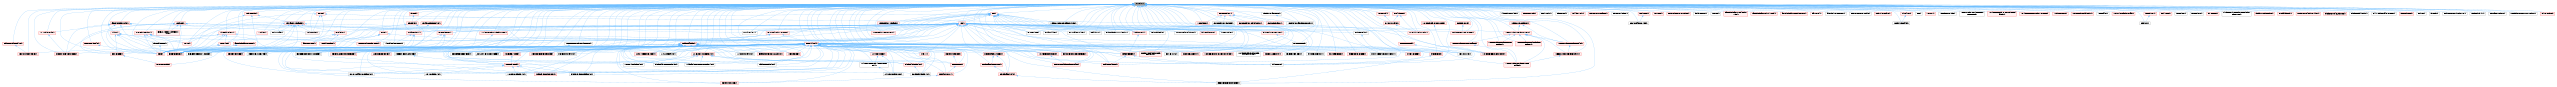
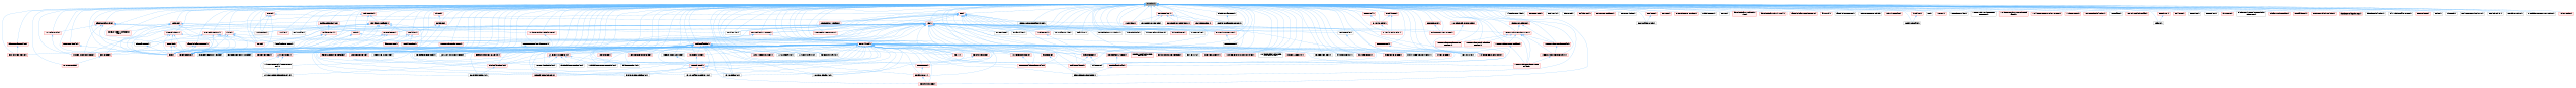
  digraph {
    node [color=red fillcolor="#FFF0F0" fontname=Helvetica fontsize=10 shape=box style=filled]
    edge [color=steelblue1 dir=back fontname=Helvetica fontsize=10 labelfontname=Helvetica labelfontsize=10 style=solid]
    n1 [color=gray40 fillcolor=grey60 fontcolor=black height=0.2 label="Function.h" width=0.4]
    n2 [color=grey40 fillcolor=white height=0.2 label="ActorDescContainerInitParams.h" width=0.4]
    n3 [color=grey40 fillcolor=white height=0.2 label="AllocationsProvider.h" width=0.4]
    n4 [height=0.2 label="AnimCompress.h" width=0.4]
    n5 [height=0.2 label="AnyButtonInputBehavior.h" width=0.4]
    n6 [color=grey40 fillcolor=white height=0.2 label="ClickDragBehavior.h" width=0.4]
    n7 [color=grey40 fillcolor=white height=0.2 label="MouseWheelBehavior.h" width=0.4]
    n8 [color=grey40 fillcolor=white height=0.2 label="MultiClickSequenceInputBehavior.h" width=0.4]
    n9 [height=0.2 label="SingleClickBehavior.h" width=0.4]
    n10 [color=grey40 fillcolor=white height=0.2 label="DoubleClickBehavior.h" width=0.4]
    n11 [color=grey40 fillcolor=white height=0.2 label="SingleClickOrDragBehavior.h" width=0.4]
    n12 [height=0.2 label="AssetRegistryInterface.h" width=0.4]
    n13 [height=0.2 label="AssetRegistryTagsContext.h" width=0.4]
    n14 [height=0.2 label="Async.h" width=0.4]
    n15 [height=0.2 label="AsyncFileHandle.h" width=0.4]
    n16 [height=0.2 label="PropertyLocalizationData.h" width=0.4]
    n17 [height=0.2 label="Attribute.h" width=0.4]
    n18 [height=0.2 label="Core.h" width=0.4]
    n19 [height=0.2 label="CoreAsyncTaskNotification\lImpl.h" width=0.4]
    n20 [height=0.2 label="CoreSharedPCH.h" width=0.4]
    n21 [height=0.2 label="MovieSceneChannelEditorData.h" width=0.4]
    n22 [color=grey40 fillcolor=white height=0.2 label="ISectionLayoutBuilder.h" width=0.4]
    n23 [color=grey40 fillcolor=white height=0.2 label="SOutlinerView.h" width=0.4]
    n24 [height=0.2 label="TabManager.h" width=0.4]
    n25 [height=0.2 label="LayoutExtender.h" width=0.4]
    n26 [height=0.2 label="AudioWidgetSubsystem.h" width=0.4]
    n27 [color=grey40 fillcolor=white height=0.2 label="AxisAngleGizmo.h" width=0.4]
    n28 [color=grey40 fillcolor=white height=0.2 label="AxisPositionGizmo.h" width=0.4]
    n29 [height=0.2 label="BaseTreeNode.h" width=0.4]
    n30 [color=grey40 fillcolor=white height=0.2 label="Bookmarks.h" width=0.4]
    n31 [color=grey40 fillcolor=white height=0.2 label="ClearQuad.h" width=0.4]
    n32 [color=grey40 fillcolor=white height=0.2 label="ClearReplacementShaders.h" width=0.4]
    n33 [height=0.2 label="ColliderMesh.h" width=0.4]
    n34 [height=0.2 label="CompactBinary.h" width=0.4]
    n35 [color=grey40 fillcolor=white height=0.2 label="CompactBinaryPackage.h" width=0.4]
    n36 [height=0.2 label="CompactBinarySerialization.h" width=0.4]
    n37 [height=0.2 label="CookDependency.h" width=0.4]
    n38 [height=0.2 label="MPCollector.h" width=0.4]
    n39 [color=grey40 fillcolor=white height=0.2 label="MaterialKeyGeneratorContext.h" width=0.4]
    n40 [height=0.2 label="ComponentInterfaces.h" width=0.4]
    n41 [height=0.2 label="ComponentSourceInterfaces.h" width=0.4]
    n42 [height=0.2 label="ConfigAccessTracking.h" width=0.4]
    n43 [height=0.2 label="ConfigCacheIni.h" width=0.4]
    n44 [color=grey40 fillcolor=white height=0.2 label="VirtualizationSystem.h" width=0.4]
    n45 [color=grey40 fillcolor=white height=0.2 label="ConfigUtilities.h" width=0.4]
    n46 [color=grey40 fillcolor=white height=0.2 label="ContextSwitches.h" width=0.4]
    n47 [color=grey40 fillcolor=white height=0.2 label="ConvexHull2.h" width=0.4]
    n48 [color=grey40 fillcolor=white height=0.2 label="ConvexHull3.h" width=0.4]
    n49 [height=0.2 label="CookOnTheFlyServer.h" width=0.4]
    n50 [color=grey40 fillcolor=white height=0.2 label="CookProfilerProvider.h" width=0.4]
    n51 [height=0.2 label="CookStats.h" width=0.4]
    n52 [height=0.2 label="CoreDelegates.h" width=0.4]
    n53 [color=grey40 fillcolor=white height=0.2 label="PackageLocalizationManager.h" width=0.4]
    n54 [height=0.2 label="CoreMinimal.h" width=0.4]
    n55 [height=0.2 label="EdGraphSchema_K2_Actions.h" width=0.4]
    n56 [height=0.2 label="GenericAccessibleInterfaces.h" width=0.4]
    n57 [height=0.2 label="InputBehaviorSet.h" width=0.4]
    n58 [height=0.2 label="InteractiveTool.h" width=0.4]
    n59 [height=0.2 label="InteractiveToolsContext.h" width=0.4]
    n60 [color=grey40 fillcolor=white height=0.2 label="KeyAsModifierInputBehavior.h" width=0.4]
    n61 [color=grey40 fillcolor=white height=0.2 label="KeyInputBehavior.h" width=0.4]
    n62 [color=grey40 fillcolor=white height=0.2 label="MouseHoverBehavior.h" width=0.4]
    n63 [color=grey40 fillcolor=white height=0.2 label="SingleKeyCaptureBehavior.h" width=0.4]
    n64 [color=grey40 fillcolor=white height=0.2 label="InteractiveToolActionSet.h" width=0.4]
    n65 [color=grey40 fillcolor=white height=0.2 label="JsonArchiveInputFormatter.h" width=0.4]
    n66 [color=grey40 fillcolor=white height=0.2 label="LinkerSave.h" width=0.4]
    n67 [height=0.2 label="LocalizedAssetUtil.h" width=0.4]
    n68 [height=0.2 label="MeshChange.h" width=0.4]
    n69 [height=0.2 label="MeshReplacementChange.h" width=0.4]
    n70 [height=0.2 label="ModuleEventTickFunctionBindings.h" width=0.4]
    n71 [height=0.2 label="MovieSceneClipboard.h" width=0.4]
    n72 [height=0.2 label="SequencerClipboardReconciler.h" width=0.4]
    n73 [height=0.2 label="MovieSceneEvaluationField.h" width=0.4]
    n74 [color=grey40 fillcolor=white height=0.2 label="MovieSceneEvaluationTree\lPopulationRules.h" width=0.4]
    n75 [color=grey40 fillcolor=white height=0.2 label="PlanePositionGizmo.h" width=0.4]
    n76 [height=0.2 label="PropertyAccessUtil.h" width=0.4]
    n77 [height=0.2 label="PropertyLocalizationData\lGathering.h" width=0.4]
    n78 [color=grey40 fillcolor=white height=0.2 label="QueuedThreadPoolWrapper.h" width=0.4]
    n79 [height=0.2 label="RedirectCollector.h" width=0.4]
    n80 [height=0.2 label="RenderGraphAllocator.h" width=0.4]
-   n81 [height=0.2 label="RenderGraphResources.h" width=0.4]
    n82 [height=0.2 label="RenderGraphUtils.h" width=0.4]
    n83 [height=0.2 label="RenderingThread.h" width=0.4]
    n84 [height=0.2 label="RigVM.h" width=0.4]
    n85 [color=grey40 fillcolor=white height=0.2 label="SaveGameSystem.h" width=0.4]
    n86 [height=0.2 label="ShaderCore.h" width=0.4]
    n87 [color=grey40 fillcolor=white height=0.2 label="SimpleSuspension.h" width=0.4]
    n88 [height=0.2 label="SoundGenerator.h" width=0.4]
    n89 [height=0.2 label="StateTargets.h" width=0.4]
    n90 [height=0.2 label="TransformProxy.h" width=0.4]
    n91 [height=0.2 label="TransformSources.h" width=0.4]
    n92 [height=0.2 label="StreamableManager.h" width=0.4]
    n93 [color=grey40 fillcolor=white height=0.2 label="SubmixDetailsCustomization.h" width=0.4]
    n94 [color=grey40 fillcolor=white height=0.2 label="TextReferenceCollector.h" width=0.4]
    n95 [height=0.2 label="TimerManager.h" width=0.4]
    n96 [height=0.2 label="TransformChange.h" width=0.4]
    n97 [height=0.2 label="CoreMisc.h" width=0.4]
    n98 [height=0.2 label="Counters.h" width=0.4]
    n99 [color=grey40 fillcolor=white height=0.2 label="CsvProfilerProvider.h" width=0.4]
    n100 [color=grey40 fillcolor=white height=0.2 label="Definitions.h" width=0.4]
    n101 [height=0.2 label="DynamicMesh3.h" width=0.4]
    n102 [height=0.2 label="DynamicMeshOverlay.h" width=0.4]
    n103 [color=grey40 fillcolor=white height=0.2 label="EmbeddedCommunication.h" width=0.4]
    n104 [height=0.2 label="ExpressionParserTypes.h" width=0.4]
    n105 [color=grey40 fillcolor=white height=0.2 label="TextFormatter.h" width=0.4]
    n106 [height=0.2 label="ExternalDataLayerHelper.h" width=0.4]
    n107 [color=grey40 fillcolor=white height=0.2 label="FieldAccessor.h" width=0.4]
    n108 [color=grey40 fillcolor=white height=0.2 label="Frames.h" width=0.4]
    n109 [height=0.2 label="Future.h" width=0.4]
    n110 [color=grey40 height=0.2 label="IoDispatcher.h" width=0.4]
    n111 [height=0.2 label="GenericPlatformApplication\lMisc.h" width=0.4]
    n112 [height=0.2 label="GenericPlatformChunkInstall.h" width=0.4]
    n113 [height=0.2 label="GenericPlatformCrashContext.h" width=0.4]
    n114 [height=0.2 label="GenericPlatformFile.h" width=0.4]
    n115 [height=0.2 label="GenericPlatformProcess.h" width=0.4]
    n116 [height=0.2 label="GeometrySet3.h" width=0.4]
    n117 [fillcolor=white height=0.2 label="GizmoUtil.h" width=0.4]
    n118 [color=grey40 fillcolor=white height=0.2 label="GuardValueAccessors.h" width=0.4]
    n119 [height=0.2 label="HLODRuntimeSubsystem.h" width=0.4]
    n120 [color=grey40 fillcolor=white height=0.2 label="ISequencerCoreModule.h" width=0.4]
    n121 [height=0.2 label="IoChunkEncoding.h" width=0.4]
    n122 [height=0.2 label="IteratorUtil.h" width=0.4]
    n123 [color=grey40 fillcolor=white height=0.2 label="LoadTimeProfiler.h" width=0.4]
    n124 [height=0.2 label="LockFreeList.h" width=0.4]
    n125 [height=0.2 label="TaskGraphInterfaces.h" width=0.4]
    n126 [height=0.2 label="Modules.h" width=0.4]
    n127 [height=0.2 label="ParallelFor.h" width=0.4]
    n128 [height=0.2 label="MarchingCubes.h" width=0.4]
    n129 [color=grey40 fillcolor=white height=0.2 label="TasksProfiler.h" width=0.4]
    n130 [color=grey40 fillcolor=white height=0.2 label="Log.h" width=0.4]
    n131 [height=0.2 label="Map.h" width=0.4]
    n132 [height=0.2 label="MetasoundFrontendDocument.h" width=0.4]
    n133 [height=0.2 label="MetasoundDocumentInterface.h" width=0.4]
    n134 [height=0.2 label="MetasoundFrontendDocument\lBuilder.h" width=0.4]
    n135 [height=0.2 label="MetasoundFrontendController.h" width=0.4]
    n136 [height=0.2 label="MetasoundFrontendTransform.h" width=0.4]
    n137 [height=0.2 label="MetasoundFrontendDataType\lRegistry.h" width=0.4]
    n138 [height=0.2 label="MetasoundFrontendNodeClass\lRegistry.h" width=0.4]
    n139 [height=0.2 label="PackageResourceManager.h" width=0.4]
    n140 [color=grey40 fillcolor=white height=0.2 label="PackageTrailer.h" width=0.4]
    n141 [color=grey40 fillcolor=white height=0.2 label="PreloadableFile.h" width=0.4]
    n142 [color=grey40 fillcolor=white height=0.2 label="PropertyEditorClipboard.h" width=0.4]
    n143 [color=grey40 fillcolor=white height=0.2 label="SavePackage.h" width=0.4]
    n144 [height=0.2 label="StringTableCore.h" width=0.4]
    n145 [height=0.2 label="TextLocalizationManager.h" width=0.4]
    n146 [color=grey40 fillcolor=white height=0.2 label="TypeContainer.h" width=0.4]
    n147 [height=0.2 label="UObjectGlobals.h" width=0.4]
    n148 [height=0.2 label="SoftObjectPath.h" width=0.4]
    n149 [height=0.2 label="UObjectHash.h" width=0.4]
    n150 [height=0.2 label="Memory.h" width=0.4]
    n151 [color=grey40 fillcolor=white height=0.2 label="MetadataProvider.h" width=0.4]
    n152 [height=0.2 label="MetasoundAccessPtr.h" width=0.4]
    n153 [color=grey40 fillcolor=white height=0.2 label="MetasoundDynamicOperator\lTransactor.h" width=0.4]
    n154 [color=grey40 fillcolor=white height=0.2 label="MetasoundFrontendGraphLinter.h" width=0.4]
    n155 [height=0.2 label="MovieSceneEntitySystemDirected\lGraph.h" width=0.4]
    n156 [height=0.2 label="MovieSceneEvaluationTree.h" width=0.4]
    n157 [height=0.2 label="MovieSceneLatentActionManager.h" width=0.4]
    n158 [height=0.2 label="MusicTransport.h" width=0.4]
    n159 [height=0.2 label="NameBatchSerialization.h" width=0.4]
    n160 [color=grey40 fillcolor=white height=0.2 label="NetProfiler.h" width=0.4]
    n161 [height=0.2 label="NetworkPredictionBuffer.h" width=0.4]
    n162 [height=0.2 label="ObjectHandleTracking.h" width=0.4]
    n163 [height=0.2 label="OutputDeviceFile.h" width=0.4]
    n164 [height=0.2 label="PackageName.h" width=0.4]
    n165 [height=0.2 label="PagedArray.h" width=0.4]
    n166 [color=grey40 fillcolor=white height=0.2 label="Regions.h" width=0.4]
    n167 [height=0.2 label="ParkingLot.h" width=0.4]
    n168 [height=0.2 label="Parse.h" width=0.4]
    n169 [color=grey40 fillcolor=white height=0.2 label="ParseLines.h" width=0.4]
    n170 [color=grey40 fillcolor=white height=0.2 label="ParseTokens.h" width=0.4]
    n171 [height=0.2 label="PhysScene.h" width=0.4]
    n172 [color=grey40 fillcolor=white height=0.2 label="PixelStreamingSessionDescription\lObservers.h" width=0.4]
    n173 [height=0.2 label="PlatformIoDispatcher.h" width=0.4]
    n174 [height=0.2 label="ProgressCancel.h" width=0.4]
    n175 [height=0.2 label="QuadGridPatch.h" width=0.4]
    n176 [height=0.2 label="QuartzCompileTimeVisitor.h" width=0.4]
    n177 [height=0.2 label="QueuedThreadPool.h" width=0.4]
    n178 [color=grey40 fillcolor=white height=0.2 label="ThreadingBase.h" width=0.4]
    n179 [height=0.2 label="Scheduler.h" width=0.4]
    n180 [height=0.2 label="Set.h" width=0.4]
    n181 [height=0.2 label="ShaderCompilerJobTypes.h" width=0.4]
    n182 [color=grey40 fillcolor=white height=0.2 label="ShaderKeyGenerator.h" width=0.4]
    n183 [color=grey40 fillcolor=white height=0.2 label="ShaderSerialization.h" width=0.4]
    n184 [color=grey40 fillcolor=white height=0.2 label="SkinWeightProfileManager.h" width=0.4]
    n185 [height=0.2 label="SmallListSet.h" width=0.4]
    n186 [height=0.2 label="SparseListSet.h" width=0.4]
    n187 [color=grey40 fillcolor=white height=0.2 label="Strings.h" width=0.4]
    n188 [height=0.2 label="Thread.h" width=0.4]
    n189 [height=0.2 label="ThreadSingleton.h" width=0.4]
    n190 [color=grey40 fillcolor=white height=0.2 label="Threads.h" width=0.4]
    n191 [height=0.2 label="Ticker.h" width=0.4]
    n192 [height=0.2 label="Timelines.h" width=0.4]
    n193 [color=grey40 fillcolor=white height=0.2 label="ToolHostCustomizationAPI.h" width=0.4]
    n194 [color=grey40 fillcolor=white height=0.2 label="TrackedActivity.h" width=0.4]
    n195 [color=grey40 fillcolor=white height=0.2 label="TransferFunctions.h" width=0.4]
    n196 [color=grey40 fillcolor=white height=0.2 label="TypedElementCommonActions.h" width=0.4]
    n197 [height=0.2 label="ValueWatcher.h" width=0.4]
    n198 [height=0.2 label="ActorDescContainer.h" width=0.4]
    n199 [color=grey40 fillcolor=white height=0.2 label="AnimCompress_BitwiseCompress\lOnly.h" width=0.4]
-   n200 [color=grey40 fillcolor=white height=0.2 label="AnimCompress_Map.h" width=0.4]
+   n200 [color=grey40 fillcolor=white height=0.2 label="AnimCompress_LeastDestructive.h" width=0.4]
    n1 -> n2
    n1 -> n3
    n1 -> n4
    n1 -> n5
    n1 -> n6
    n1 -> n7
    n1 -> n8
    n1 -> n9
    n1 -> n10
    n1 -> n11
    n1 -> n12
    n1 -> n13
    n1 -> n14
    n1 -> n15
    n1 -> n16
    n1 -> n17
    n1 -> n18
    n1 -> n19
    n1 -> n20
    n1 -> n21
    n1 -> n22
    n1 -> n23
    n1 -> n24
    n1 -> n25
    n1 -> n26
    n1 -> n27
    n1 -> n28
    n1 -> n29
    n1 -> n30
    n1 -> n31
    n1 -> n32
    n1 -> n33
    n1 -> n34
    n1 -> n35
    n1 -> n36
    n1 -> n37
    n1 -> n38
    n1 -> n39
    n1 -> n40
    n1 -> n41
    n1 -> n42
    n1 -> n43
    n1 -> n44
    n1 -> n45
    n1 -> n46
    n1 -> n47
    n1 -> n48
    n1 -> n49
    n1 -> n50
    n1 -> n51
    n1 -> n52
    n1 -> n53
    n1 -> n54
    n1 -> n55
    n1 -> n56
    n1 -> n57
    n1 -> n58
    n1 -> n59
    n1 -> n60
    n1 -> n61
    n1 -> n62
    n1 -> n63
    n1 -> n64
    n1 -> n65
    n1 -> n66
    n1 -> n67
    n1 -> n68
    n1 -> n69
    n1 -> n70
    n1 -> n71
    n1 -> n72
    n1 -> n73
    n1 -> n74
    n1 -> n75
    n1 -> n76
    n1 -> n77
    n1 -> n78
    n1 -> n79
    n1 -> n80
-   n1 -> n81
    n1 -> n82
    n1 -> n83
    n1 -> n84
    n1 -> n85
    n1 -> n86
    n1 -> n87
    n1 -> n88
    n1 -> n89
    n1 -> n90
    n1 -> n91
    n1 -> n92
    n1 -> n93
    n1 -> n94
    n1 -> n95
    n1 -> n96
    n1 -> n97
    n1 -> n98
    n1 -> n99
    n1 -> n100
    n1 -> n101
    n1 -> n102
    n1 -> n103
    n1 -> n104
    n1 -> n105
    n1 -> n106
    n1 -> n107
    n1 -> n108
    n1 -> n109
    n1 -> n110
    n1 -> n111
    n1 -> n112
    n1 -> n113
    n1 -> n114
    n1 -> n115
    n1 -> n116
    n1 -> n117
    n1 -> n118
    n1 -> n119
    n1 -> n120
    n1 -> n121
    n1 -> n122
    n1 -> n123
    n1 -> n124
    n1 -> n125
    n1 -> n126
    n1 -> n127
    n1 -> n128
    n1 -> n129
    n1 -> n130
    n1 -> n131
    n1 -> n132
    n1 -> n133
    n1 -> n134
    n1 -> n135
    n1 -> n136
    n1 -> n137
    n1 -> n138
    n1 -> n139
    n1 -> n140
    n1 -> n141
    n1 -> n142
    n1 -> n143
    n1 -> n144
    n1 -> n145
    n1 -> n146
    n1 -> n147
    n1 -> n148
    n1 -> n149
    n1 -> n150
    n1 -> n151
    n1 -> n152
    n1 -> n153
    n1 -> n154
    n1 -> n155
    n1 -> n156
    n1 -> n157
    n1 -> n158
    n1 -> n159
    n1 -> n160
    n1 -> n161
    n1 -> n162
    n1 -> n163
    n1 -> n164
    n1 -> n165
    n1 -> n166
    n1 -> n167
    n1 -> n168
    n1 -> n169
    n1 -> n170
    n1 -> n171
    n1 -> n172
    n1 -> n173
    n1 -> n174
    n1 -> n175
    n1 -> n176
    n1 -> n177
    n1 -> n178
    n1 -> n179
    n1 -> n180
    n1 -> n181
    n1 -> n182
    n1 -> n183
    n1 -> n184
    n1 -> n185
    n1 -> n186
    n1 -> n187
    n1 -> n188
    n1 -> n189
    n1 -> n190
    n1 -> n191
    n1 -> n192
    n1 -> n193
    n1 -> n194
    n1 -> n195
    n1 -> n196
    n1 -> n197
    n2 -> n198
    n4 -> n199
    n4 -> n200
    n5 -> n6
    n5 -> n7
    n5 -> n8
    n5 -> n9
    n5 -> n11
    n9 -> n10
    n15 -> n16
    n17 -> n18
    n17 -> n19
    n17 -> n20
    n17 -> n21
    n17 -> n23
    n17 -> n24
    n21 -> n22
    n24 -> n25
    n34 -> n35
    n34 -> n36
    n34 -> n37
    n34 -> n38
    n34 -> n39
    n42 -> n43
    n43 -> n18
    n43 -> n20
    n43 -> n44
    n51 -> n50
    n52 -> n18
    n52 -> n20
    n52 -> n53
    n54 -> n4
    n54 -> n5
    n54 -> n6
    n54 -> n7
    n54 -> n8
    n54 -> n9
    n54 -> n10
    n54 -> n11
    n54 -> n16
    n54 -> n18
    n54 -> n20
    n54 -> n22
    n54 -> n24
    n54 -> n26
    n54 -> n27
    n54 -> n28
    n54 -> n32
    n54 -> n41
    n54 -> n47
    n54 -> n48
    n54 -> n53
    n54 -> n55
    n54 -> n56
    n54 -> n57
    n54 -> n58
    n54 -> n59
    n54 -> n60
    n54 -> n61
    n54 -> n62
    n54 -> n63
    n54 -> n64
    n54 -> n65
    n54 -> n66
    n54 -> n67
    n54 -> n68
    n54 -> n69
    n54 -> n70
    n54 -> n71
    n54 -> n72
    n54 -> n73
    n54 -> n74
    n54 -> n75
    n54 -> n76
    n54 -> n77
    n54 -> n78
    n54 -> n79
    n54 -> n80
    n54 -> n83
    n54 -> n84
    n54 -> n85
    n54 -> n86
    n54 -> n87
    n54 -> n88
    n54 -> n89
    n54 -> n90
    n54 -> n91
    n54 -> n92
    n54 -> n93
    n54 -> n94
    n54 -> n95
    n54 -> n96
    n54 -> n198
    n54 -> n199
    n54 -> n200
    n57 -> n58
    n58 -> n59
    n58 -> n60
    n58 -> n61
    n58 -> n62
    n58 -> n63
    n64 -> n58
    n71 -> n72
-   n80 -> n81
    n80 -> n82
-   n81 -> n82
    n82 -> n32
    n86 -> n32
    n89 -> n90
    n90 -> n91
    n96 -> n89
    n97 -> n18
    n97 -> n20
    n101 -> n102
    n104 -> n105
    n109 -> n14
    n109 -> n20
    n109 -> n38
    n109 -> n110
    n114 -> n15
    n114 -> n16
    n114 -> n18
    n114 -> n20
    n114 -> n52
    n114 -> n110
    n115 -> n18
    n115 -> n20
    n122 -> n101
    n124 -> n18
    n124 -> n20
    n124 -> n125
    n125 -> n14
    n125 -> n20
    n125 -> n56
    n125 -> n78
    n125 -> n83
    n125 -> n110
    n125 -> n126
    n125 -> n127
    n125 -> n129
    n127 -> n20
    n127 -> n116
    n127 -> n128
    n131 -> n13
    n131 -> n16
    n131 -> n18
    n131 -> n20
    n131 -> n23
    n131 -> n43
    n131 -> n45
    n131 -> n52
    n131 -> n54
    n131 -> n56
    n131 -> n58
    n131 -> n65
    n131 -> n66
    n131 -> n71
    n131 -> n72
    n131 -> n77
    n131 -> n78
    n131 -> n79
    n131 -> n84
    n131 -> n86
    n131 -> n94
    n131 -> n97
    n131 -> n99
    n131 -> n100
    n131 -> n103
    n131 -> n104
    n131 -> n110
    n131 -> n116
    n131 -> n119
    n131 -> n128
    n131 -> n132
    n131 -> n134
    n131 -> n139
    n131 -> n140
    n131 -> n141
    n131 -> n142
    n131 -> n143
    n131 -> n144
    n131 -> n145
    n131 -> n146
    n131 -> n147
    n131 -> n149
    n132 -> n133
    n132 -> n134
    n132 -> n135
    n132 -> n136
    n132 -> n137
    n132 -> n138
    n133 -> n134
    n135 -> n136
    n136 -> n134
    n140 -> n66
    n145 -> n18
    n145 -> n20
    n145 -> n54
    n147 -> n5
    n147 -> n6
    n147 -> n7
    n147 -> n8
    n147 -> n9
    n147 -> n10
    n147 -> n11
    n147 -> n26
    n147 -> n27
    n147 -> n28
    n147 -> n49
    n147 -> n55
    n147 -> n57
    n147 -> n58
    n147 -> n59
    n147 -> n60
    n147 -> n61
    n147 -> n62
    n147 -> n63
    n147 -> n68
    n147 -> n69
    n147 -> n75
    n147 -> n84
    n147 -> n89
    n147 -> n90
    n147 -> n91
    n147 -> n148
    n148 -> n66
    n148 -> n79
    n149 -> n148
    n152 -> n132
    n152 -> n135
    n156 -> n73
    n162 -> n49
    n163 -> n18
    n164 -> n139
    n165 -> n166
    n168 -> n18
    n168 -> n20
    n168 -> n54
    n174 -> n48
    n177 -> n14
    n177 -> n18
    n177 -> n20
    n177 -> n78
    n177 -> n178
    n178 -> n18
    n179 -> n78
    n179 -> n127
    n180 -> n12
    n180 -> n18
    n180 -> n20
    n180 -> n23
    n180 -> n43
    n180 -> n48
    n180 -> n52
    n180 -> n54
    n180 -> n66
    n180 -> n73
    n180 -> n77
    n180 -> n79
    n180 -> n102
    n180 -> n104
    n180 -> n131
    n180 -> n143
    n180 -> n145
    n180 -> n147
    n180 -> n148
    n180 -> n149
    n180 -> n154
    n182 -> n39
    n185 -> n101
    n185 -> n102
    n188 -> n179
    n189 -> n18
    n189 -> n20
    n189 -> n97
    n189 -> n148
    n189 -> n178
    n191 -> n14
    n191 -> n18
    n191 -> n20
    n191 -> n24
    n191 -> n119
    n192 -> n123
    n199 -> n200
  }
